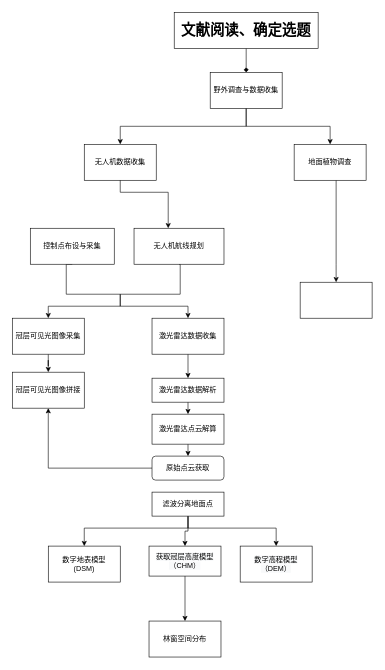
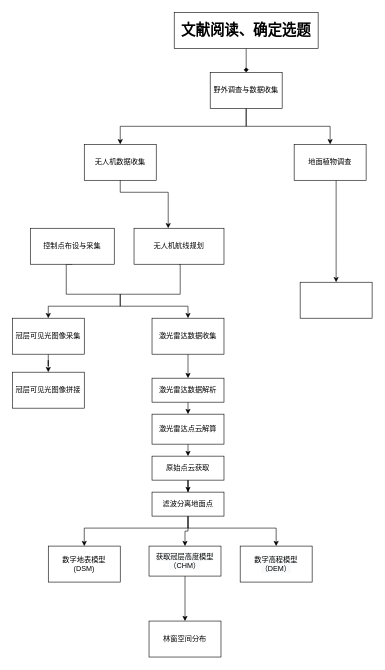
  <mxCell id="0" />
  <mxCell id="1" parent="0" />
  <mxCell id="2" value="" style="edgeStyle=orthogonalEdgeStyle;rounded=0;orthogonalLoop=1;jettySize=auto;html=1;endArrow=diamond;" edge="1" parent="1" source="3" target="6"><mxGeometry relative="1" as="geometry" /></mxCell>
  <mxCell id="3" value="&lt;h1&gt;&lt;font face=&quot;宋体&quot;&gt;文献阅读、确定选题&lt;/font&gt;&lt;/h1&gt;" style="rounded=0;whiteSpace=wrap;html=1;" parent="1" vertex="1"><mxGeometry x="290" y="20" width="240" height="60" as="geometry" /></mxCell>
  <mxCell id="4" style="edgeStyle=orthogonalEdgeStyle;rounded=0;orthogonalLoop=1;jettySize=auto;html=1;exitX=0.5;exitY=1;exitDx=0;exitDy=0;" edge="1" parent="1" source="6" target="8"><mxGeometry relative="1" as="geometry" /></mxCell>
  <mxCell id="5" style="edgeStyle=orthogonalEdgeStyle;rounded=0;orthogonalLoop=1;jettySize=auto;html=1;exitX=0.5;exitY=1;exitDx=0;exitDy=0;entryX=0.5;entryY=0;entryDx=0;entryDy=0;" edge="1" parent="1" source="6" target="10"><mxGeometry relative="1" as="geometry" /></mxCell>
  <mxCell id="6" value="野外调查与数据收集" style="whiteSpace=wrap;html=1;rounded=0;" vertex="1" parent="1"><mxGeometry x="350" y="120" width="120" height="60" as="geometry" /></mxCell>
  <mxCell id="7" value="" style="edgeStyle=orthogonalEdgeStyle;rounded=0;orthogonalLoop=1;jettySize=auto;html=1;" edge="1" parent="1" source="8" target="9"><mxGeometry relative="1" as="geometry"><Array as="points"><mxPoint x="560" y="440" /></Array></mxGeometry></mxCell>
  <mxCell id="8" value="地面植物调查" style="whiteSpace=wrap;html=1;rounded=0;" vertex="1" parent="1"><mxGeometry x="490" y="240" width="120" height="60" as="geometry" /></mxCell>
  <mxCell id="9" value="" style="whiteSpace=wrap;html=1;rounded=0;shadow=0;" vertex="1" parent="1"><mxGeometry x="500" y="470" width="120" height="60" as="geometry" /></mxCell>
  <mxCell id="10" value="无人机数据收集" style="rounded=0;whiteSpace=wrap;html=1;" vertex="1" parent="1"><mxGeometry x="140" y="240" width="120" height="60" as="geometry" /></mxCell>
  <mxCell id="11" style="edgeStyle=orthogonalEdgeStyle;rounded=0;orthogonalLoop=1;jettySize=auto;html=1;exitX=0.5;exitY=1;exitDx=0;exitDy=0;" edge="1" parent="1" source="10" target="15"><mxGeometry relative="1" as="geometry"><mxPoint x="420" y="440" as="targetPoint" /><mxPoint x="200" y="380" as="sourcePoint" /><Array as="points"><mxPoint x="200" y="320" /><mxPoint x="280" y="320" /></Array></mxGeometry></mxCell>
  <mxCell id="12" style="edgeStyle=orthogonalEdgeStyle;rounded=0;orthogonalLoop=1;jettySize=auto;html=1;exitX=0.5;exitY=1;exitDx=0;exitDy=0;entryX=0.5;entryY=0;entryDx=0;entryDy=0;" edge="1" parent="1" source="13" target="17"><mxGeometry relative="1" as="geometry"><Array as="points"><mxPoint x="110" y="490" /><mxPoint x="200" y="490" /><mxPoint x="200" y="510" /><mxPoint x="80" y="510" /></Array></mxGeometry></mxCell>
  <mxCell id="13" value="控制点布设与采集" style="rounded=0;whiteSpace=wrap;html=1;" vertex="1" parent="1"><mxGeometry x="50" y="380" width="140" height="60" as="geometry" /></mxCell>
  <mxCell id="14" style="edgeStyle=orthogonalEdgeStyle;rounded=0;orthogonalLoop=1;jettySize=auto;html=1;exitX=0.5;exitY=1;exitDx=0;exitDy=0;entryX=0.5;entryY=0;entryDx=0;entryDy=0;" edge="1" parent="1" source="15" target="19"><mxGeometry relative="1" as="geometry"><mxPoint x="270" y="540" as="targetPoint" /><Array as="points"><mxPoint x="300" y="490" /><mxPoint x="200" y="490" /><mxPoint x="200" y="510" /><mxPoint x="313" y="510" /></Array></mxGeometry></mxCell>
  <mxCell id="15" value="无人机航线规划" style="rounded=0;whiteSpace=wrap;html=1;" vertex="1" parent="1"><mxGeometry x="223" y="380" width="150" height="60" as="geometry" /></mxCell>
  <mxCell id="16" value="" style="edgeStyle=orthogonalEdgeStyle;rounded=0;orthogonalLoop=1;jettySize=auto;html=1;" edge="1" parent="1" source="17" target="35"><mxGeometry relative="1" as="geometry" /></mxCell>
  <mxCell id="17" value="冠层可见光图像采集" style="rounded=0;whiteSpace=wrap;html=1;shadow=0;" vertex="1" parent="1"><mxGeometry x="20" y="530" width="120" height="60" as="geometry" /></mxCell>
  <mxCell id="18" style="edgeStyle=orthogonalEdgeStyle;rounded=0;orthogonalLoop=1;jettySize=auto;html=1;entryX=0.5;entryY=0;entryDx=0;entryDy=0;" edge="1" parent="1" source="19" target="21"><mxGeometry relative="1" as="geometry" /></mxCell>
  <mxCell id="19" value="激光雷达数据收集" style="rounded=0;whiteSpace=wrap;html=1;shadow=0;" vertex="1" parent="1"><mxGeometry x="253" y="530" width="120" height="60" as="geometry" /></mxCell>
  <mxCell id="20" value="" style="edgeStyle=orthogonalEdgeStyle;rounded=0;orthogonalLoop=1;jettySize=auto;html=1;exitX=0.5;exitY=1;exitDx=0;exitDy=0;entryX=0.5;entryY=0;entryDx=0;entryDy=0;" edge="1" parent="1" source="21" target="23"><mxGeometry relative="1" as="geometry"><mxPoint x="405" y="600" as="sourcePoint" /><mxPoint x="400" y="650" as="targetPoint" /></mxGeometry></mxCell>
  <mxCell id="21" value="激光雷达数据解析" style="rounded=0;whiteSpace=wrap;html=1;shadow=0;" vertex="1" parent="1"><mxGeometry x="253" y="630" width="120" height="40" as="geometry" /></mxCell>
  <mxCell id="22" style="edgeStyle=orthogonalEdgeStyle;rounded=0;orthogonalLoop=1;jettySize=auto;html=1;entryX=0.5;entryY=0;entryDx=0;entryDy=0;" edge="1" parent="1" source="23" target="26"><mxGeometry relative="1" as="geometry"><Array as="points"><mxPoint x="313" y="750" /><mxPoint x="313" y="750" /></Array></mxGeometry></mxCell>
  <mxCell id="23" value="激光雷达点云解算" style="rounded=0;whiteSpace=wrap;html=1;shadow=0;" vertex="1" parent="1"><mxGeometry x="253" y="690" width="120" height="50" as="geometry" /></mxCell>
  <mxCell id="24" value="&#10;&#10;&lt;span style=&quot;color: rgb(0, 0, 0); font-family: helvetica; font-size: 12px; font-style: normal; font-weight: 400; letter-spacing: normal; text-align: center; text-indent: 0px; text-transform: none; word-spacing: 0px; background-color: rgb(248, 249, 250); display: inline; float: none;&quot;&gt;数字高程模型&lt;/span&gt;&lt;br style=&quot;color: rgb(0, 0, 0); font-family: helvetica; font-size: 12px; font-style: normal; font-weight: 400; letter-spacing: normal; text-align: center; text-indent: 0px; text-transform: none; word-spacing: 0px; background-color: rgb(248, 249, 250);&quot;&gt;&lt;span style=&quot;color: rgb(0, 0, 0); font-family: helvetica; font-size: 12px; font-style: normal; font-weight: 400; letter-spacing: normal; text-align: center; text-indent: 0px; text-transform: none; word-spacing: 0px; background-color: rgb(248, 249, 250); display: inline; float: none;&quot;&gt;（DEM）&lt;/span&gt;&#10;&#10;" style="rounded=0;whiteSpace=wrap;html=1;shadow=0;" vertex="1" parent="1"><mxGeometry x="400" y="910" width="120" height="60" as="geometry" /></mxCell>
- <mxCell id="25" style="edgeStyle=orthogonalEdgeStyle;rounded=0;orthogonalLoop=1;jettySize=auto;html=1;" edge="1" parent="1" source="26" target="35"><mxGeometry relative="1" as="geometry" /></mxCell>
- <mxCell id="26" value="原始点云获取" style="whiteSpace=wrap;html=1;shadow=0;rounded=1;" vertex="1" parent="1"><mxGeometry x="253" y="760" width="120" height="40" as="geometry" /></mxCell>
+ <mxCell id="25" style="edgeStyle=orthogonalEdgeStyle;rounded=0;orthogonalLoop=1;jettySize=auto;html=1;entryX=0.5;entryY=0;entryDx=0;entryDy=0;" edge="1" parent="1" source="26" target="30"><mxGeometry relative="1" as="geometry" /></mxCell>
+ <mxCell id="26" value="原始点云获取" style="rounded=0;whiteSpace=wrap;html=1;shadow=0;" vertex="1" parent="1"><mxGeometry x="253" y="760" width="120" height="40" as="geometry" /></mxCell>
  <mxCell id="27" style="edgeStyle=orthogonalEdgeStyle;rounded=0;orthogonalLoop=1;jettySize=auto;html=1;exitX=0.5;exitY=1;exitDx=0;exitDy=0;entryX=0.5;entryY=0;entryDx=0;entryDy=0;" edge="1" parent="1" source="30" target="31"><mxGeometry relative="1" as="geometry"><Array as="points"><mxPoint x="313" y="880" /><mxPoint x="140" y="880" /></Array></mxGeometry></mxCell>
  <mxCell id="28" style="edgeStyle=orthogonalEdgeStyle;rounded=0;orthogonalLoop=1;jettySize=auto;html=1;exitX=0.5;exitY=1;exitDx=0;exitDy=0;entryX=0.5;entryY=0;entryDx=0;entryDy=0;" edge="1" parent="1" source="30" target="24"><mxGeometry relative="1" as="geometry"><mxPoint x="460" y="960" as="targetPoint" /><Array as="points"><mxPoint x="313" y="880" /><mxPoint x="460" y="880" /></Array></mxGeometry></mxCell>
  <mxCell id="29" style="edgeStyle=orthogonalEdgeStyle;rounded=0;orthogonalLoop=1;jettySize=auto;html=1;exitX=0.5;exitY=1;exitDx=0;exitDy=0;entryX=0.5;entryY=0;entryDx=0;entryDy=0;" edge="1" parent="1" source="30" target="33"><mxGeometry relative="1" as="geometry" /></mxCell>
  <mxCell id="30" value="滤波分离地面点" style="rounded=0;whiteSpace=wrap;html=1;shadow=0;" vertex="1" parent="1"><mxGeometry x="253" y="820" width="120" height="40" as="geometry" /></mxCell>
  <mxCell id="31" value="数字地表模型&lt;br&gt;(DSM)" style="rounded=0;whiteSpace=wrap;html=1;shadow=0;" vertex="1" parent="1"><mxGeometry x="80" y="910" width="120" height="60" as="geometry" /></mxCell>
  <mxCell id="32" value="" style="edgeStyle=orthogonalEdgeStyle;rounded=0;orthogonalLoop=1;jettySize=auto;html=1;" edge="1" parent="1" source="33" target="34"><mxGeometry relative="1" as="geometry" /></mxCell>
  <mxCell id="33" value="&#10;&#10;&lt;span style=&quot;color: rgb(0, 0, 0); font-family: helvetica; font-size: 12px; font-style: normal; font-weight: 400; letter-spacing: normal; text-align: center; text-indent: 0px; text-transform: none; word-spacing: 0px; background-color: rgb(248, 249, 250); display: inline; float: none;&quot;&gt;获取冠层高度模型（CHM）&lt;/span&gt;&#10;&#10;" style="rounded=0;whiteSpace=wrap;html=1;shadow=0;" vertex="1" parent="1"><mxGeometry x="248" y="910" width="120" height="50" as="geometry" /></mxCell>
  <mxCell id="34" value="林窗空间分布" style="whiteSpace=wrap;html=1;rounded=0;shadow=0;" vertex="1" parent="1"><mxGeometry x="248" y="1035" width="120" height="60" as="geometry" /></mxCell>
  <mxCell id="35" value="冠层可见光图像拼接" style="rounded=0;whiteSpace=wrap;html=1;shadow=0;" vertex="1" parent="1"><mxGeometry x="20" y="620" width="120" height="60" as="geometry" /></mxCell>
